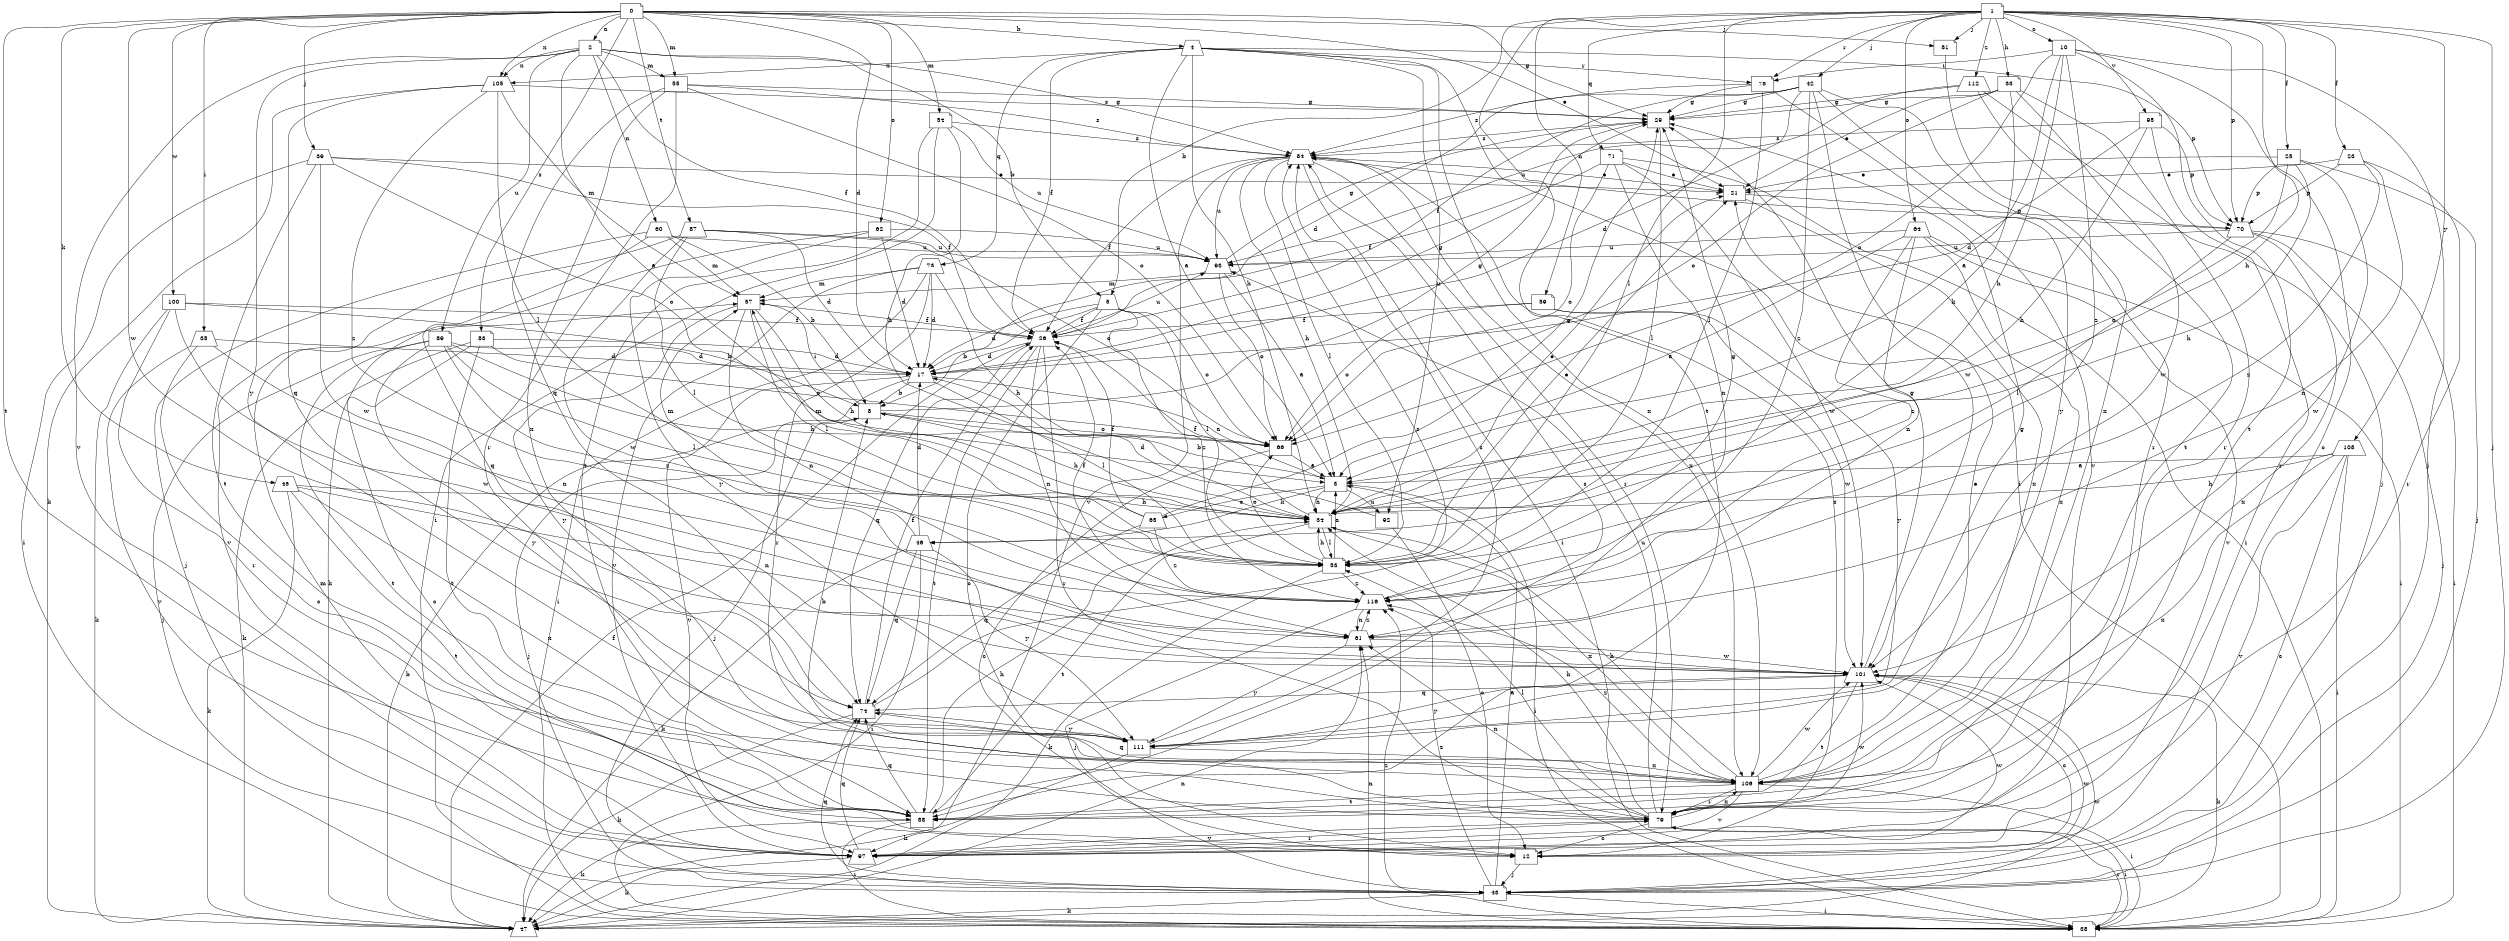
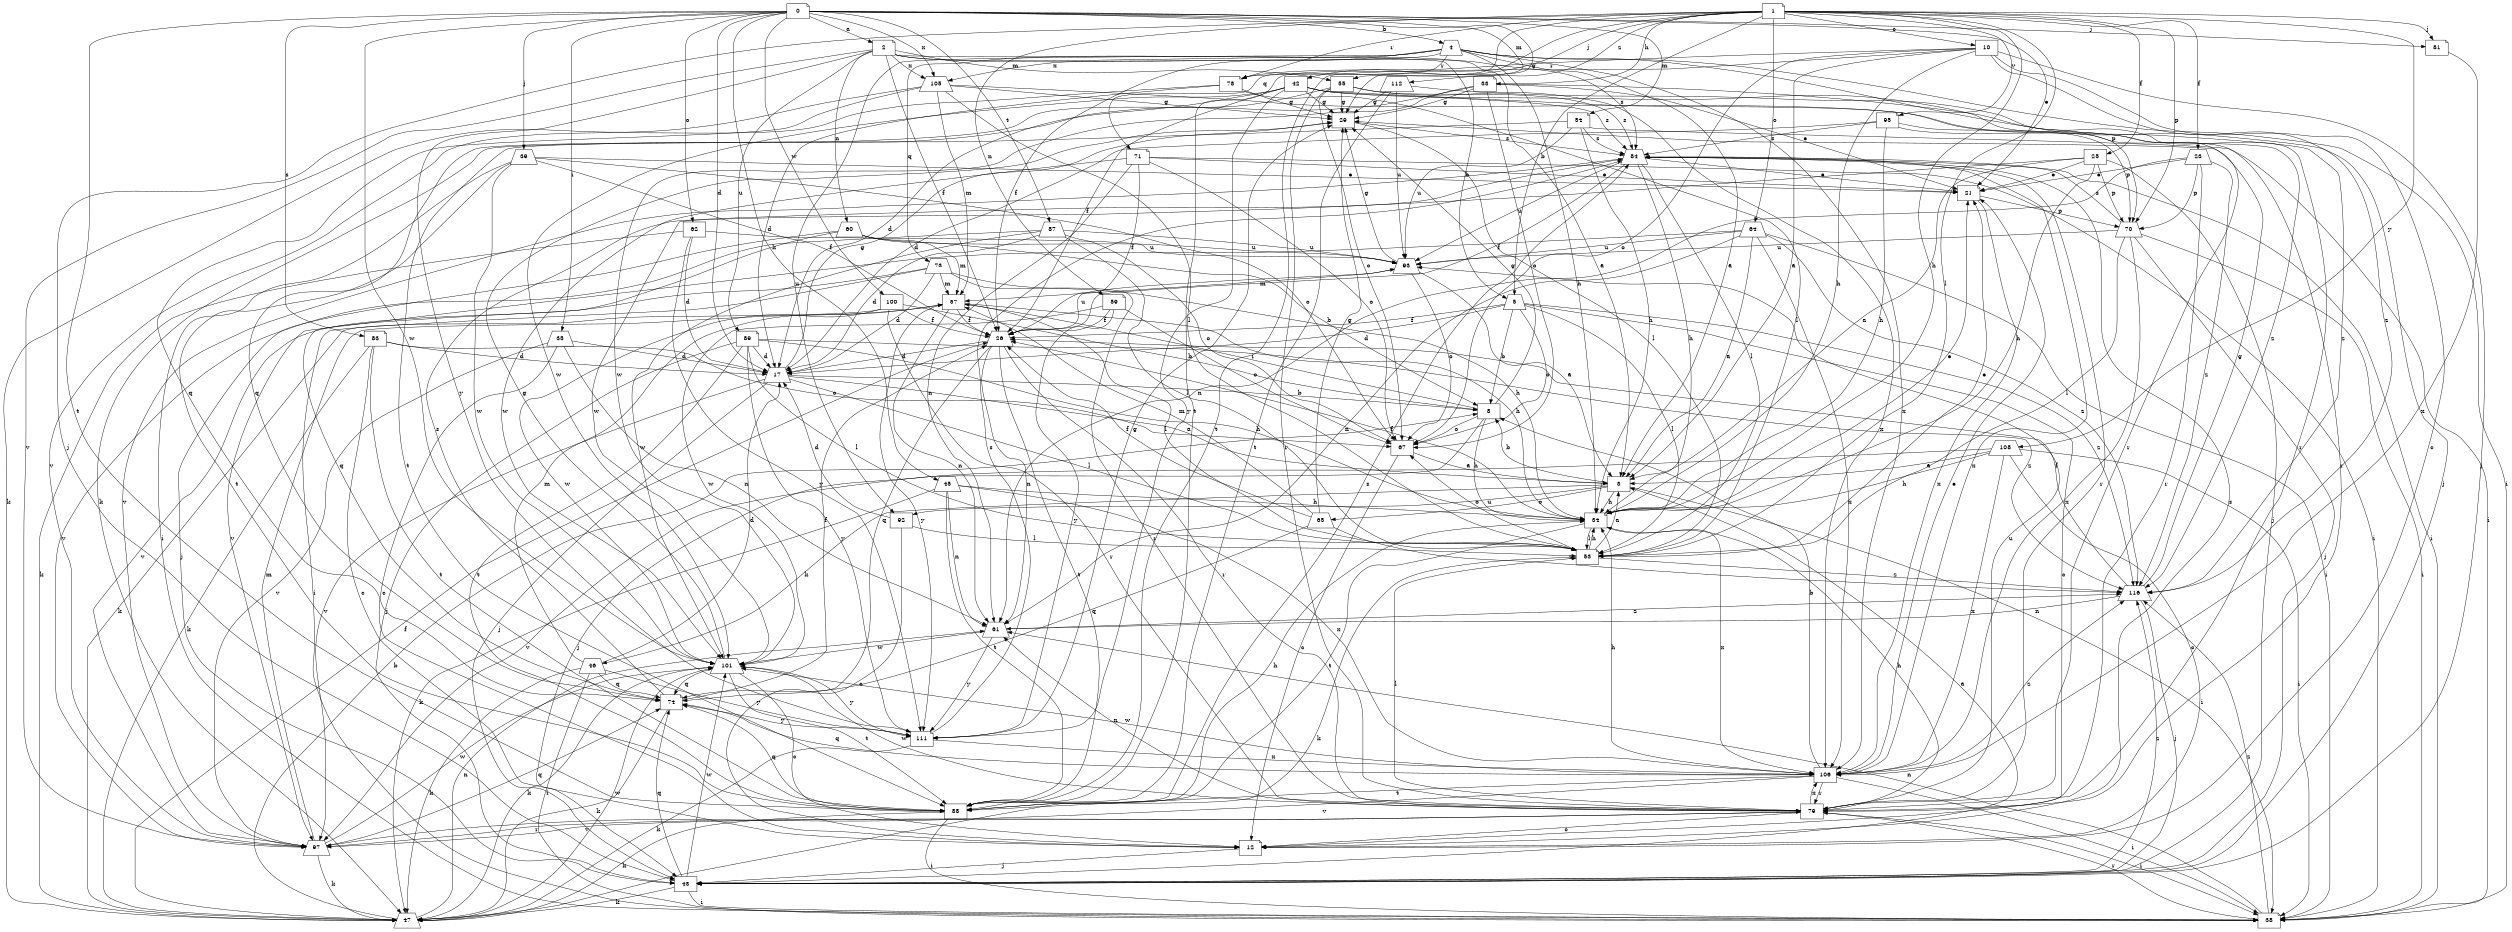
  strict digraph {
    node [shape=trapezium]
    0 [shape=note]
    2 [shape=note]
    4
    17
    21 [shape=note]
    29 [shape=box]
    35
    39
    n9 [label=81 shape=note]
    45
    54 [shape=note]
    55 [shape=box]
    62 [shape=box]
    83 [shape=note]
    87
    88 [shape=box]
    100 [shape=box]
    101
    105
    5
    3 [shape=box]
    26
    60
    84
    89 [shape=note]
    97
    111 [shape=note]
    34 [shape=note]
    70
    78 [shape=note]
    38 [shape=note]
    92 [shape=box]
    73
    106 [shape=box]
-   43 [shape=note]
+   43 [shape=box]
    53 [shape=note]
    8 [shape=box]
    12 [shape=note]
    61
-   66 [shape=box]
+   66 [shape=box label=67]
    47
    93
    79 [shape=box]
    74 [shape=note]
    116
    57 [shape=box]
    1 [shape=note]
    10 [shape=box]
    23
    25 [shape=box]
    33 [shape=note]
    42 [shape=box]
    59 [shape=note]
    64
    71 [shape=note]
    95 [shape=note]
    108
    112
    46
    65
    0 -> 2 [label=a]
    0 -> 4 [label=b]
    0 -> 17 [label=d]
    0 -> 21 [label=e]
    0 -> 29 [label=g]
    0 -> 35 [label=i]
    0 -> 39 [label=j]
    0 -> n9 [label=j]
    0 -> 45 [label=k]
    0 -> 54 [label=m]
    0 -> 55 [label=m]
    0 -> 62 [label=o]
    0 -> 83 [label=s]
    0 -> 87 [label=t]
    0 -> 88 [label=t]
    0 -> 100 [label=w]
    0 -> 101 [label=w]
    0 -> 105 [label=x]
    2 -> 55 [label=m]
    2 -> 105 [label=x]
    2 -> 5 [label=b]
    2 -> 3 [label=a]
    2 -> 26 [label=f]
    2 -> 60 [label=n]
    2 -> 84 [label=s]
    2 -> 89 [label=u]
    2 -> 97 [label=v]
    2 -> 111 [label=y]
    4 -> 105 [label=x]
    4 -> 3 [label=a]
    4 -> 26 [label=f]
    4 -> 34 [label=h]
    4 -> 70 [label=p]
    4 -> 78 [label=r]
    4 -> 38 [label=i]
    4 -> 92 [label=u]
    4 -> 73 [label=q]
    4 -> 106 [label=x]
    17 -> 29 [label=g]
    17 -> 3 [label=a]
    17 -> 97 [label=v]
    17 -> 43 [label=j]
    17 -> 53 [label=l]
    17 -> 8 [label=b]
    21 -> 70 [label=p]
    21 -> 106 [label=x]
    29 -> 84 [label=s]
    29 -> 53 [label=l]
    35 -> 17 [label=d]
    35 -> 97 [label=v]
    35 -> 12 [label=c]
    35 -> 61 [label=n]
    39 -> 21 [label=e]
    39 -> 88 [label=t]
    39 -> 101 [label=w]
    39 -> 26 [label=f]
    39 -> 38 [label=i]
    39 -> 66 [label=o]
    n9 -> 106 [label=x]
    45 -> 88 [label=t]
    45 -> 34 [label=h]
    45 -> 106 [label=x]
    45 -> 61 [label=n]
    45 -> 47 [label=k]
    54 -> 88 [label=t]
    54 -> 84 [label=s]
    54 -> 34 [label=h]
    54 -> 38 [label=i]
    54 -> 93 [label=u]
    55 -> 29 [label=g]
    55 -> 84 [label=s]
    55 -> 106 [label=x]
    55 -> 66 [label=o]
    55 -> 79 [label=r]
    55 -> 74 [label=q]
    62 -> 17 [label=d]
    62 -> 111 [label=y]
    62 -> 47 [label=k]
    62 -> 93 [label=u]
    83 -> 17 [label=d]
    83 -> 88 [label=t]
    83 -> 12 [label=c]
    83 -> 66 [label=o]
    83 -> 47 [label=k]
    87 -> 17 [label=d]
    87 -> 101 [label=w]
    87 -> 97 [label=v]
    87 -> 53 [label=l]
    87 -> 66 [label=o]
    87 -> 93 [label=u]
    88 -> 84 [label=s]
    88 -> 34 [label=h]
    88 -> 38 [label=i]
    88 -> 47 [label=k]
    88 -> 74 [label=q]
    100 -> 101 [label=w]
    100 -> 26 [label=f]
    100 -> 8 [label=b]
    100 -> 47 [label=k]
    100 -> 79 [label=r]
    101 -> 29 [label=g]
    101 -> 88 [label=t]
    101 -> 111 [label=y]
    101 -> 12 [label=c]
    101 -> 47 [label=k]
    101 -> 74 [label=q]
    105 -> 29 [label=g]
    105 -> 53 [label=l]
    105 -> 47 [label=k]
    105 -> 74 [label=q]
    105 -> 116 [label=z]
    105 -> 57 [label=m]
    5 -> 17 [label=d]
    5 -> 26 [label=f]
    5 -> 53 [label=l]
    5 -> 8 [label=b]
    5 -> 12 [label=c]
    5 -> 66 [label=o]
    5 -> 116 [label=z]
    3 -> 34 [label=h]
    3 -> 38 [label=i]
    3 -> 92 [label=u]
    3 -> 8 [label=b]
    3 -> 46 [label=k]
    3 -> 65 [label=o]
    26 -> 17 [label=d]
    26 -> 88 [label=t]
    26 -> 61 [label=n]
    26 -> 93 [label=u]
    26 -> 79 [label=r]
    26 -> 74 [label=q]
    60 -> 43 [label=j]
    60 -> 8 [label=b]
    60 -> 93 [label=u]
    60 -> 74 [label=q]
    60 -> 57 [label=m]
    84 -> 21 [label=e]
    84 -> 26 [label=f]
    84 -> 97 [label=v]
    84 -> 34 [label=h]
    84 -> 38 [label=i]
    84 -> 106 [label=x]
    84 -> 53 [label=l]
    84 -> 93 [label=u]
    84 -> 79 [label=r]
    89 -> 17 [label=d]
    89 -> 88 [label=t]
    89 -> 111 [label=y]
    89 -> 34 [label=h]
    89 -> 43 [label=j]
    89 -> 53 [label=l]
    89 -> 116 [label=z]
    97 -> 101 [label=w]
    97 -> 47 [label=k]
    97 -> 79 [label=r]
    97 -> 74 [label=q]
    97 -> 57 [label=m]
    111 -> 29 [label=g]
    111 -> 84 [label=s]
    111 -> 106 [label=x]
    111 -> 47 [label=k]
    34 -> 21 [label=e]
    34 -> 88 [label=t]
    34 -> 26 [label=f]
    34 -> 106 [label=x]
    34 -> 53 [label=l]
    70 -> 84 [label=s]
    70 -> 38 [label=i]
    70 -> 106 [label=x]
    70 -> 43 [label=j]
    70 -> 53 [label=l]
    70 -> 93 [label=u]
    78 -> 17 [label=d]
    78 -> 29 [label=g]
    78 -> 97 [label=v]
    78 -> 53 [label=l]
    38 -> 61 [label=n]
    38 -> 79 [label=r]
    38 -> 116 [label=z]
    92 -> 17 [label=d]
+   92 -> 53 [label=l]
    92 -> 12 [label=c]
    73 -> 17 [label=d]
    73 -> 97 [label=v]
    73 -> 34 [label=h]
    73 -> 38 [label=i]
    73 -> 79 [label=r]
    73 -> 57 [label=m]
    106 -> 21 [label=e]
    106 -> 88 [label=t]
    106 -> 101 [label=w]
    106 -> 97 [label=v]
    106 -> 34 [label=h]
    106 -> 38 [label=i]
    106 -> 8 [label=b]
    106 -> 79 [label=r]
    106 -> 74 [label=q]
    106 -> 116 [label=z]
    43 -> 101 [label=w]
    43 -> 3 [label=a]
    43 -> 38 [label=i]
    43 -> 47 [label=k]
    43 -> 74 [label=q]
    43 -> 116 [label=z]
    53 -> 21 [label=e]
    53 -> 3 [label=a]
    53 -> 34 [label=h]
    53 -> 66 [label=o]
    53 -> 47 [label=k]
    53 -> 116 [label=z]
    8 -> 29 [label=g]
    8 -> 34 [label=h]
    8 -> 43 [label=j]
    8 -> 66 [label=o]
    8 -> 57 [label=i]
    12 -> 84 [label=s]
    12 -> 43 [label=j]
    61 -> 101 [label=w]
    61 -> 111 [label=y]
    61 -> 116 [label=z]
    66 -> 3 [label=a]
    66 -> 12 [label=c]
    47 -> 101 [label=w]
    47 -> 26 [label=f]
    47 -> 8 [label=b]
    47 -> 61 [label=n]
    93 -> 29 [label=g]
    93 -> 3 [label=a]
    93 -> 66 [label=o]
    93 -> 57 [label=m]
    79 -> 101 [label=w]
    79 -> 97 [label=v]
    79 -> 34 [label=h]
    79 -> 38 [label=i]
    79 -> 106 [label=x]
    79 -> 53 [label=l]
    79 -> 12 [label=c]
    79 -> 61 [label=n]
    79 -> 93 [label=u]
    74 -> 26 [label=f]
    74 -> 84 [label=s]
    74 -> 111 [label=y]
    74 -> 47 [label=k]
    116 -> 29 [label=g]
    116 -> 26 [label=f]
    116 -> 43 [label=j]
    116 -> 61 [label=n]
    57 -> 26 [label=f]
    57 -> 111 [label=y]
    57 -> 34 [label=h]
    57 -> 53 [label=l]
    57 -> 61 [label=n]
    1 -> n9 [label=j]
    1 -> 88 [label=t]
    1 -> 5 [label=b]
    1 -> 34 [label=h]
    1 -> 70 [label=p]
    1 -> 78 [label=r]
    1 -> 43 [label=j]
    1 -> 53 [label=l]
    1 -> 10 [label=c]
    1 -> 23 [label=f]
    1 -> 25 [label=f]
    1 -> 33 [label=h]
    1 -> 42 [label=j]
    1 -> 59 [label=n]
    1 -> 64 [label=o]
    1 -> 71 [label=q]
    1 -> 95 [label=v]
    1 -> 108 [label=y]
    1 -> 112 [label=z]
    10 -> 88 [label=t]
    10 -> 3 [label=a]
    10 -> 34 [label=h]
    10 -> 78 [label=r]
    10 -> 43 [label=j]
    10 -> 12 [label=c]
    10 -> 66 [label=o]
    10 -> 116 [label=z]
    23 -> 21 [label=e]
    23 -> 70 [label=p]
    23 -> 61 [label=n]
    23 -> 79 [label=r]
    23 -> 116 [label=z]
    25 -> 21 [label=e]
    25 -> 101 [label=w]
    25 -> 3 [label=a]
    25 -> 34 [label=h]
    25 -> 70 [label=p]
    25 -> 43 [label=j]
    33 -> 21 [label=e]
    33 -> 29 [label=g]
    33 -> 101 [label=w]
    33 -> 66 [label=o]
-   33 -> 46 [label=k]
+   33 -> 47 [label=k]
    33 -> 79 [label=r]
    42 -> 17 [label=d]
    42 -> 29 [label=g]
    42 -> 101 [label=w]
    42 -> 26 [label=f]
    42 -> 84 [label=s]
    42 -> 111 [label=y]
    42 -> 79 [label=r]
    42 -> 116 [label=z]
    59 -> 101 [label=w]
    59 -> 26 [label=f]
    59 -> 111 [label=y]
    59 -> 66 [label=o]
    64 -> 3 [label=a]
    64 -> 97 [label=v]
    64 -> 38 [label=i]
    64 -> 106 [label=x]
    64 -> 61 [label=n]
    64 -> 93 [label=u]
    64 -> 116 [label=z]
    71 -> 21 [label=e]
    71 -> 101 [label=w]
    71 -> 26 [label=f]
    71 -> 38 [label=i]
    71 -> 61 [label=n]
    71 -> 66 [label=o]
    95 -> 17 [label=d]
    95 -> 84 [label=s]
    95 -> 34 [label=h]
    95 -> 70 [label=p]
    95 -> 79 [label=r]
    108 -> 3 [label=a]
    108 -> 97 [label=v]
    108 -> 34 [label=h]
    108 -> 38 [label=i]
    108 -> 106 [label=x]
    108 -> 12 [label=c]
    112 -> 29 [label=g]
    112 -> 88 [label=t]
    112 -> 43 [label=j]
    112 -> 93 [label=u]
    46 -> 17 [label=d]
    46 -> 111 [label=y]
    46 -> 38 [label=i]
    46 -> 47 [label=k]
    46 -> 74 [label=q]
    46 -> 57 [label=m]
    65 -> 29 [label=g]
    65 -> 26 [label=f]
    65 -> 74 [label=q]
    65 -> 116 [label=z]
    65 -> 57 [label=m]
  }
